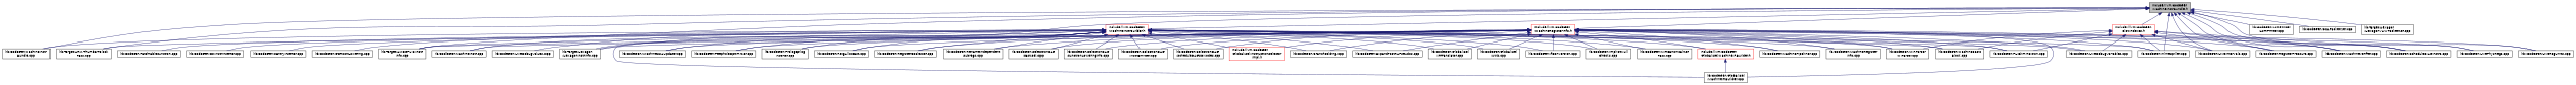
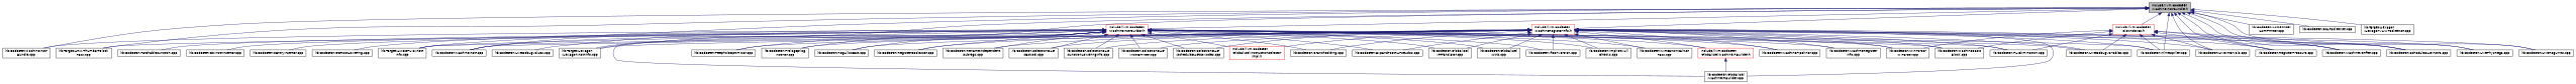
  digraph {
    node [color=black fontname=Helvetica fontsize=10 shape=box]
    edge [color=midnightblue dir=back fontname=Helvetica fontsize=10 labelfontname=Helvetica labelfontsize=10 style=solid]
    n1 [fillcolor=grey75 fontcolor=black height=0.2 label="include/llvm/CodeGen\l/MachineInstrBundle.h" style=filled width=0.4]
    n2 [color=red height=0.2 label="include/llvm/CodeGen\l/MachineInstrBuilder.h" width=0.4]
    n3 [height=0.2 label="lib/CodeGen/InlineSpiller.cpp" width=0.4]
    n4 [height=0.2 label="lib/CodeGen/MachineInstr.cpp" width=0.4]
    n5 [height=0.2 label="lib/CodeGen/MachineInstr\lBundle.cpp" width=0.4]
    n6 [height=0.2 label="lib/Target/AMDGPU/SIInstr\lInfo.cpp" width=0.4]
    n7 [height=0.2 label="lib/Target/ARM/Thumb2ITBlock\lPass.cpp" width=0.4]
    n8 [height=0.2 label="lib/Target/Hexagon\l/HexagonInstrInfo.cpp" width=0.4]
    n9 [color=red height=0.2 label="include/llvm/CodeGen\l/MachineRegisterInfo.h" width=0.4]
    n10 [height=0.2 label="lib/CodeGen/LiveIntervals.cpp" width=0.4]
    n11 [height=0.2 label="lib/CodeGen/LivePhysRegs.cpp" width=0.4]
    n12 [height=0.2 label="lib/CodeGen/LiveRegUnits.cpp" width=0.4]
    n13 [height=0.2 label="lib/CodeGen/MachineVerifier.cpp" width=0.4]
    n14 [height=0.2 label="lib/CodeGen/RegisterPressure.cpp" width=0.4]
    n15 [height=0.2 label="lib/CodeGen/ScheduleDAGInstrs.cpp" width=0.4]
    n16 [color=red height=0.2 label="include/llvm/CodeGen\l/SlotIndexes.h" width=0.4]
    n17 [height=0.2 label="lib/CodeGen/AsmPrinter\l/AsmPrinter.cpp" width=0.4]
    n18 [height=0.2 label="lib/CodeGen/DFAPacketizer.cpp" width=0.4]
    n19 [height=0.2 label="lib/Target/Hexagon\l/HexagonVLIWPacketizer.cpp" width=0.4]
    n20 [color=red height=0.2 label="include/llvm/CodeGen\l/GlobalISel/InstructionSelector\lImpl.h" width=0.4]
    n21 [color=red height=0.2 label="include/llvm/CodeGen\l/GlobalISel/MachineIRBuilder.h" width=0.4]
    n22 [height=0.2 label="lib/CodeGen/GlobalISel\l/MachineIRBuilder.cpp" width=0.4]
    n23 [height=0.2 label="lib/CodeGen/BranchFolding.cpp" width=0.4]
    n24 [height=0.2 label="lib/CodeGen/CFIInstrInserter.cpp" width=0.4]
    n25 [height=0.2 label="lib/CodeGen/ExpandPostRAPseudos.cpp" width=0.4]
    n26 [height=0.2 label="lib/CodeGen/FEntryInserter.cpp" width=0.4]
    n27 [height=0.2 label="lib/CodeGen/GCRootLowering.cpp" width=0.4]
    n28 [height=0.2 label="lib/CodeGen/GlobalISel\l/IRTranslator.cpp" width=0.4]
    n29 [height=0.2 label="lib/CodeGen/GlobalISel\l/Utils.cpp" width=0.4]
    n30 [height=0.2 label="lib/CodeGen/IfConversion.cpp" width=0.4]
    n31 [height=0.2 label="lib/CodeGen/ImplicitNull\lChecks.cpp" width=0.4]
    n32 [height=0.2 label="lib/CodeGen/LiveDebugValues.cpp" width=0.4]
    n33 [height=0.2 label="lib/CodeGen/LiveDebugVariables.cpp" width=0.4]
    n34 [height=0.2 label="lib/CodeGen/MIRCanonicalizer\lPass.cpp" width=0.4]
    n35 [height=0.2 label="lib/CodeGen/MIRParser\l/MIParser.cpp" width=0.4]
    n36 [height=0.2 label="lib/CodeGen/MachineBasic\lBlock.cpp" width=0.4]
    n37 [height=0.2 label="lib/CodeGen/MachinePipeliner.cpp" width=0.4]
    n38 [height=0.2 label="lib/CodeGen/MachineRegister\lInfo.cpp" width=0.4]
-   n39 [height=0.2 label="lib/CodeGen/MachineSSAUpdater.cpp" width=0.4]
    n40 [height=0.2 label="lib/CodeGen/PHIElimination.cpp" width=0.4]
    n41 [height=0.2 label="lib/CodeGen/PatchableFunction.cpp" width=0.4]
    n42 [height=0.2 label="lib/CodeGen/PeepholeOptimizer.cpp" width=0.4]
    n43 [height=0.2 label="lib/CodeGen/PrologEpilog\lInserter.cpp" width=0.4]
    n44 [height=0.2 label="lib/CodeGen/RegAllocFast.cpp" width=0.4]
    n45 [height=0.2 label="lib/CodeGen/RegisterCoalescer.cpp" width=0.4]
    n46 [height=0.2 label="lib/CodeGen/RenameIndependent\lSubregs.cpp" width=0.4]
    n47 [height=0.2 label="lib/CodeGen/SelectionDAG\l/FastISel.cpp" width=0.4]
    n48 [height=0.2 label="lib/CodeGen/SelectionDAG\l/FunctionLoweringInfo.cpp" width=0.4]
    n49 [height=0.2 label="lib/CodeGen/SelectionDAG\l/InstrEmitter.cpp" width=0.4]
    n50 [height=0.2 label="lib/CodeGen/SelectionDAG\l/ScheduleDAGSDNodes.cpp" width=0.4]
    n1 -> n2
    n1 -> n3
+   n1 -> n4
    n1 -> n5
    n1 -> n6
    n1 -> n7
    n1 -> n8
    n1 -> n9
    n1 -> n10
    n1 -> n11
    n1 -> n12
    n1 -> n13
    n1 -> n14
    n1 -> n15
    n1 -> n16
    n1 -> n17
    n1 -> n18
    n1 -> n19
    n2 -> n3
    n2 -> n4
    n2 -> n5
    n2 -> n6
    n2 -> n7
    n2 -> n8
    n2 -> n20
    n2 -> n21
    n2 -> n22
    n2 -> n23
    n2 -> n24
    n2 -> n25
    n2 -> n26
    n2 -> n27
    n2 -> n28
    n2 -> n29
    n2 -> n30
    n2 -> n31
    n2 -> n32
    n2 -> n33
    n2 -> n34
    n2 -> n35
    n2 -> n36
    n2 -> n37
    n2 -> n38
-   n2 -> n39
    n2 -> n40
    n2 -> n41
    n2 -> n42
    n2 -> n43
    n2 -> n44
    n2 -> n45
    n2 -> n46
    n2 -> n47
    n2 -> n48
    n2 -> n49
    n2 -> n50
    n9 -> n3
    n9 -> n4
    n9 -> n6
    n9 -> n8
    n9 -> n10
    n9 -> n11
    n9 -> n12
    n9 -> n13
    n9 -> n14
    n9 -> n15
    n9 -> n20
    n9 -> n21
    n9 -> n22
    n9 -> n23
    n9 -> n25
    n9 -> n28
    n9 -> n29
    n9 -> n30
    n9 -> n31
    n9 -> n33
    n9 -> n34
    n9 -> n35
    n9 -> n36
    n9 -> n37
    n9 -> n38
-   n9 -> n39
    n9 -> n40
    n9 -> n42
    n9 -> n43
    n9 -> n44
    n9 -> n45
    n9 -> n46
    n9 -> n47
    n9 -> n48
    n9 -> n49
    n9 -> n50
    n16 -> n3
    n16 -> n10
    n16 -> n13
    n16 -> n14
    n16 -> n15
    n16 -> n33
    n16 -> n35
    n16 -> n36
    n16 -> n40
    n21 -> n22
  }
